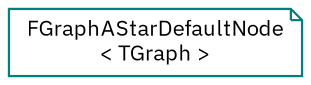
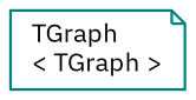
  digraph {
    rankdir=LR
    fontname="IBM Plex Sans"
-   n1 [color=teal fillcolor=white fontname="IBM Plex Sans" fontsize=10 height=0.2 label="FGraphAStarDefaultNode\l\< TGraph \>" shape=note style=filled width=0.4]
+   n1 [color=teal fillcolor=white fontname="IBM Plex Sans" fontsize=10 height=0.2 label="TGraph\l\< TGraph \>" shape=note style=filled width=0.4]
  }
